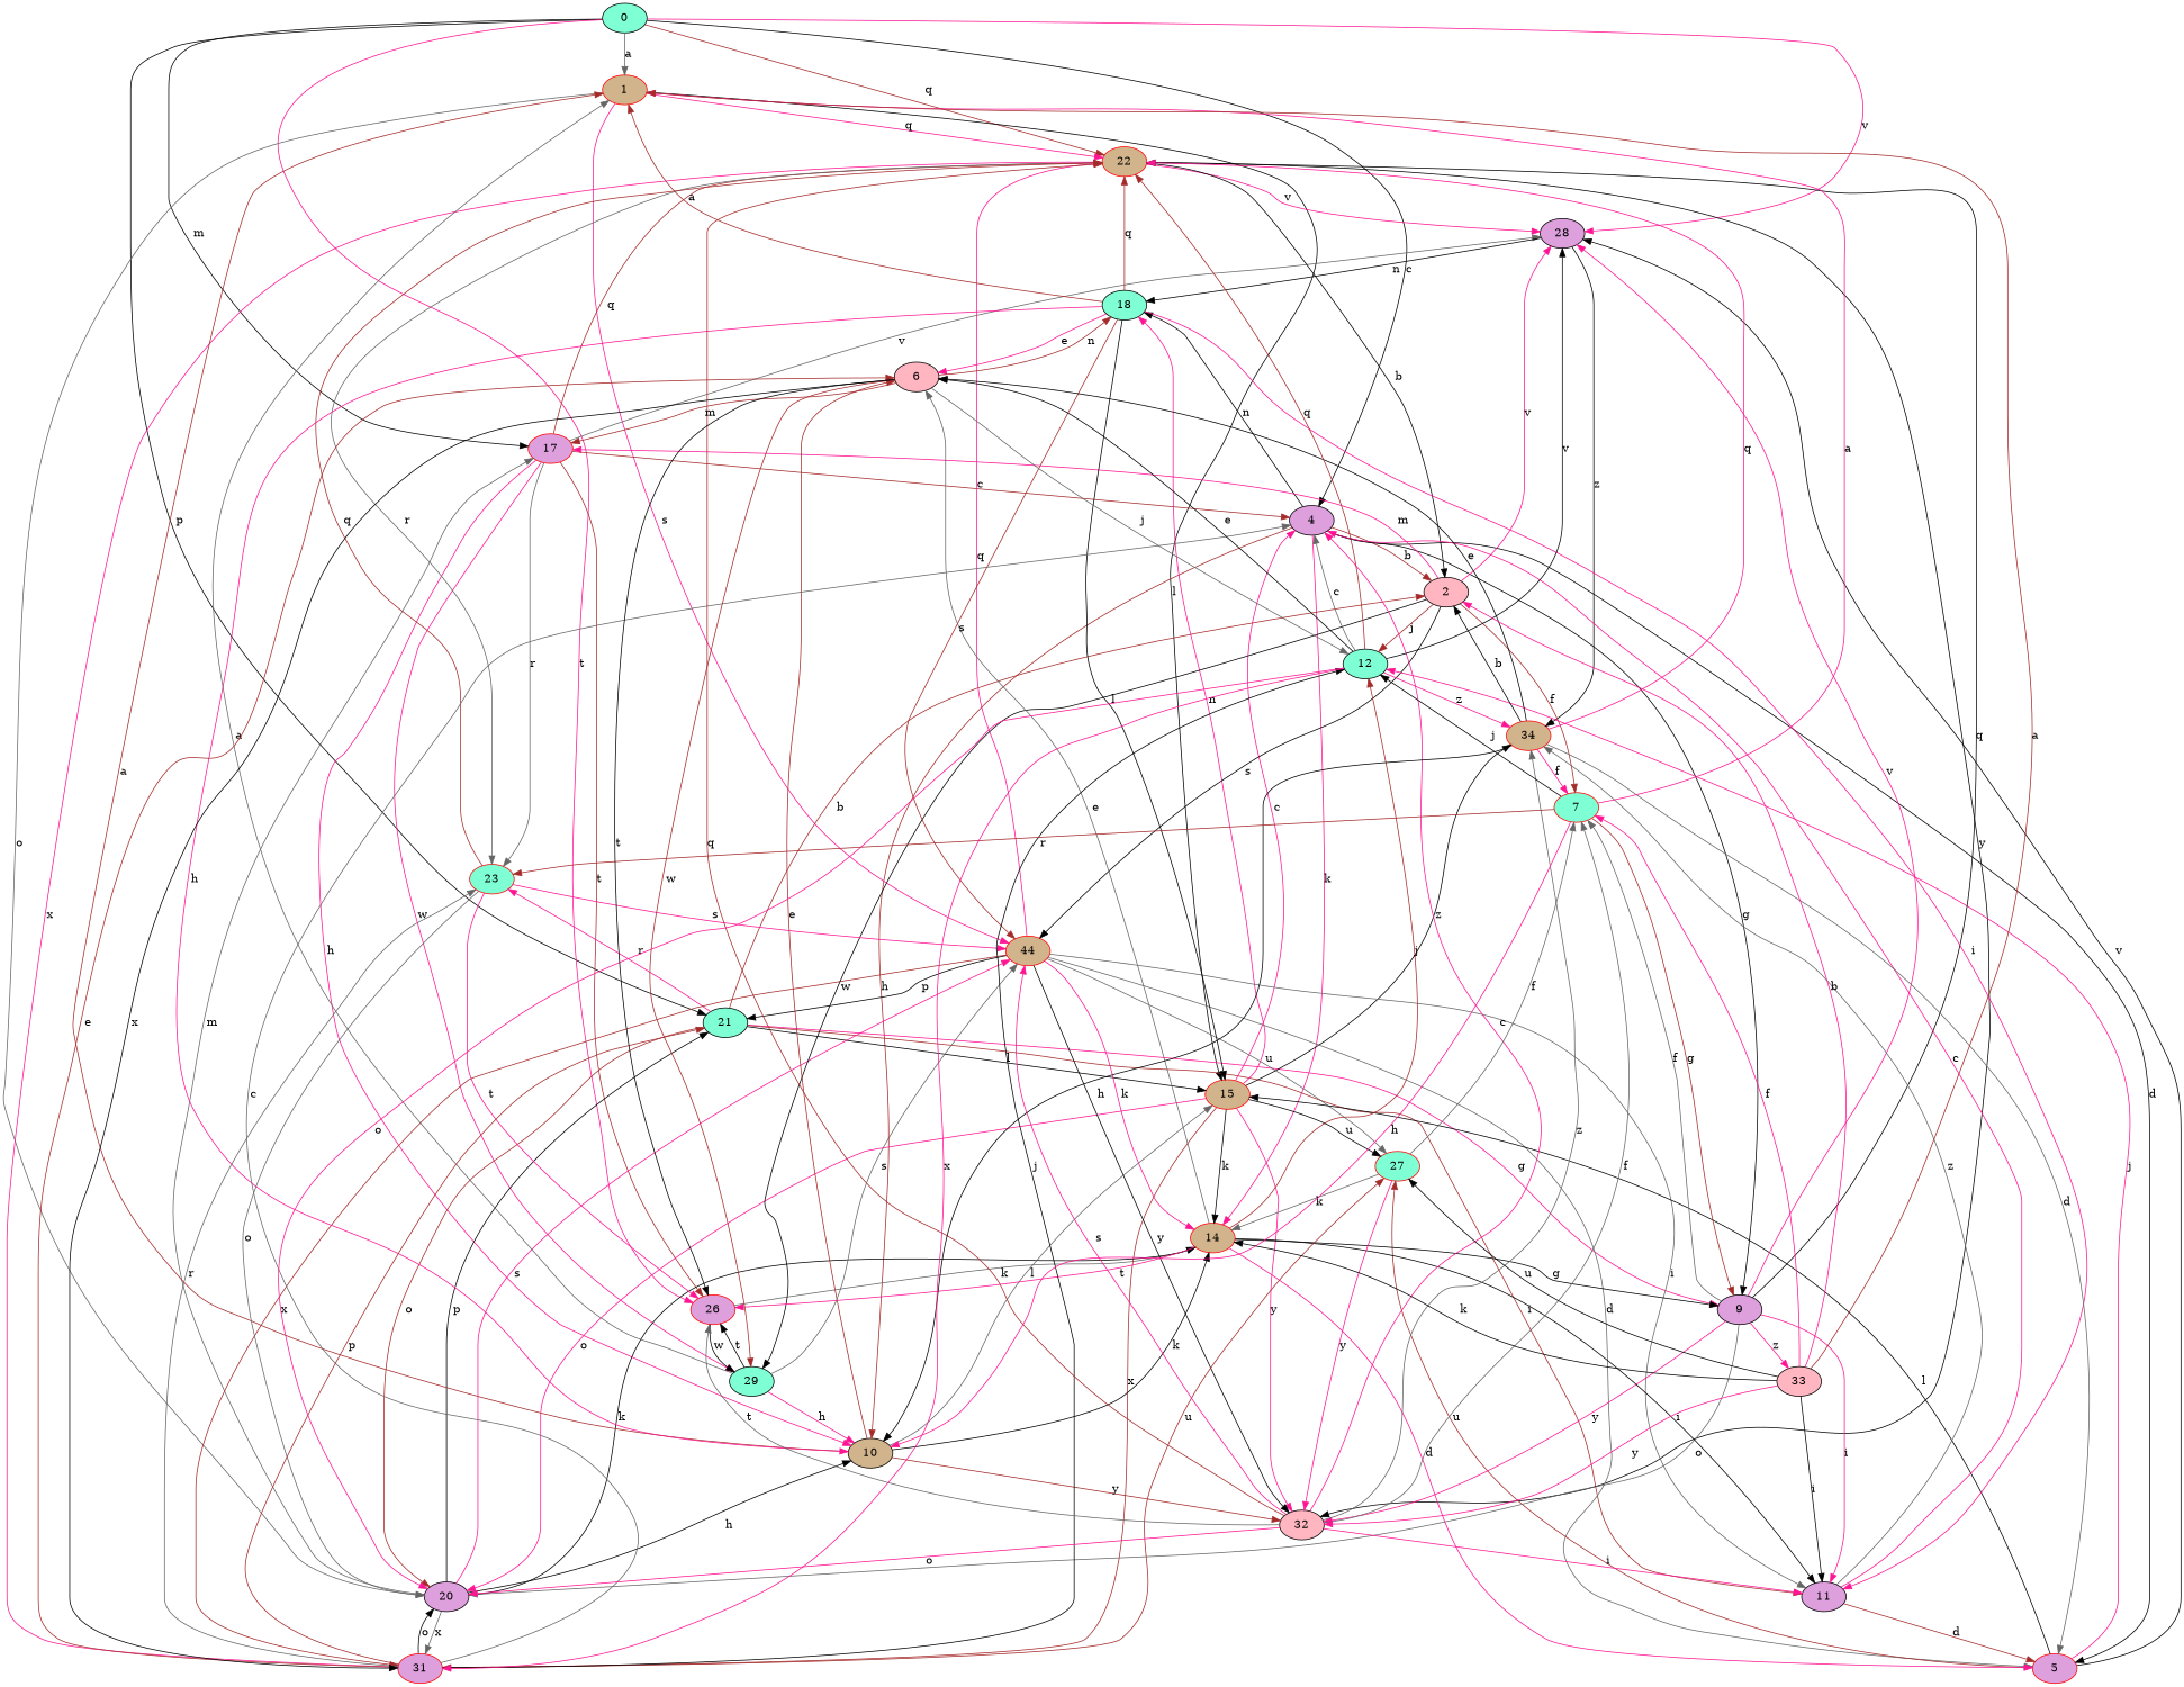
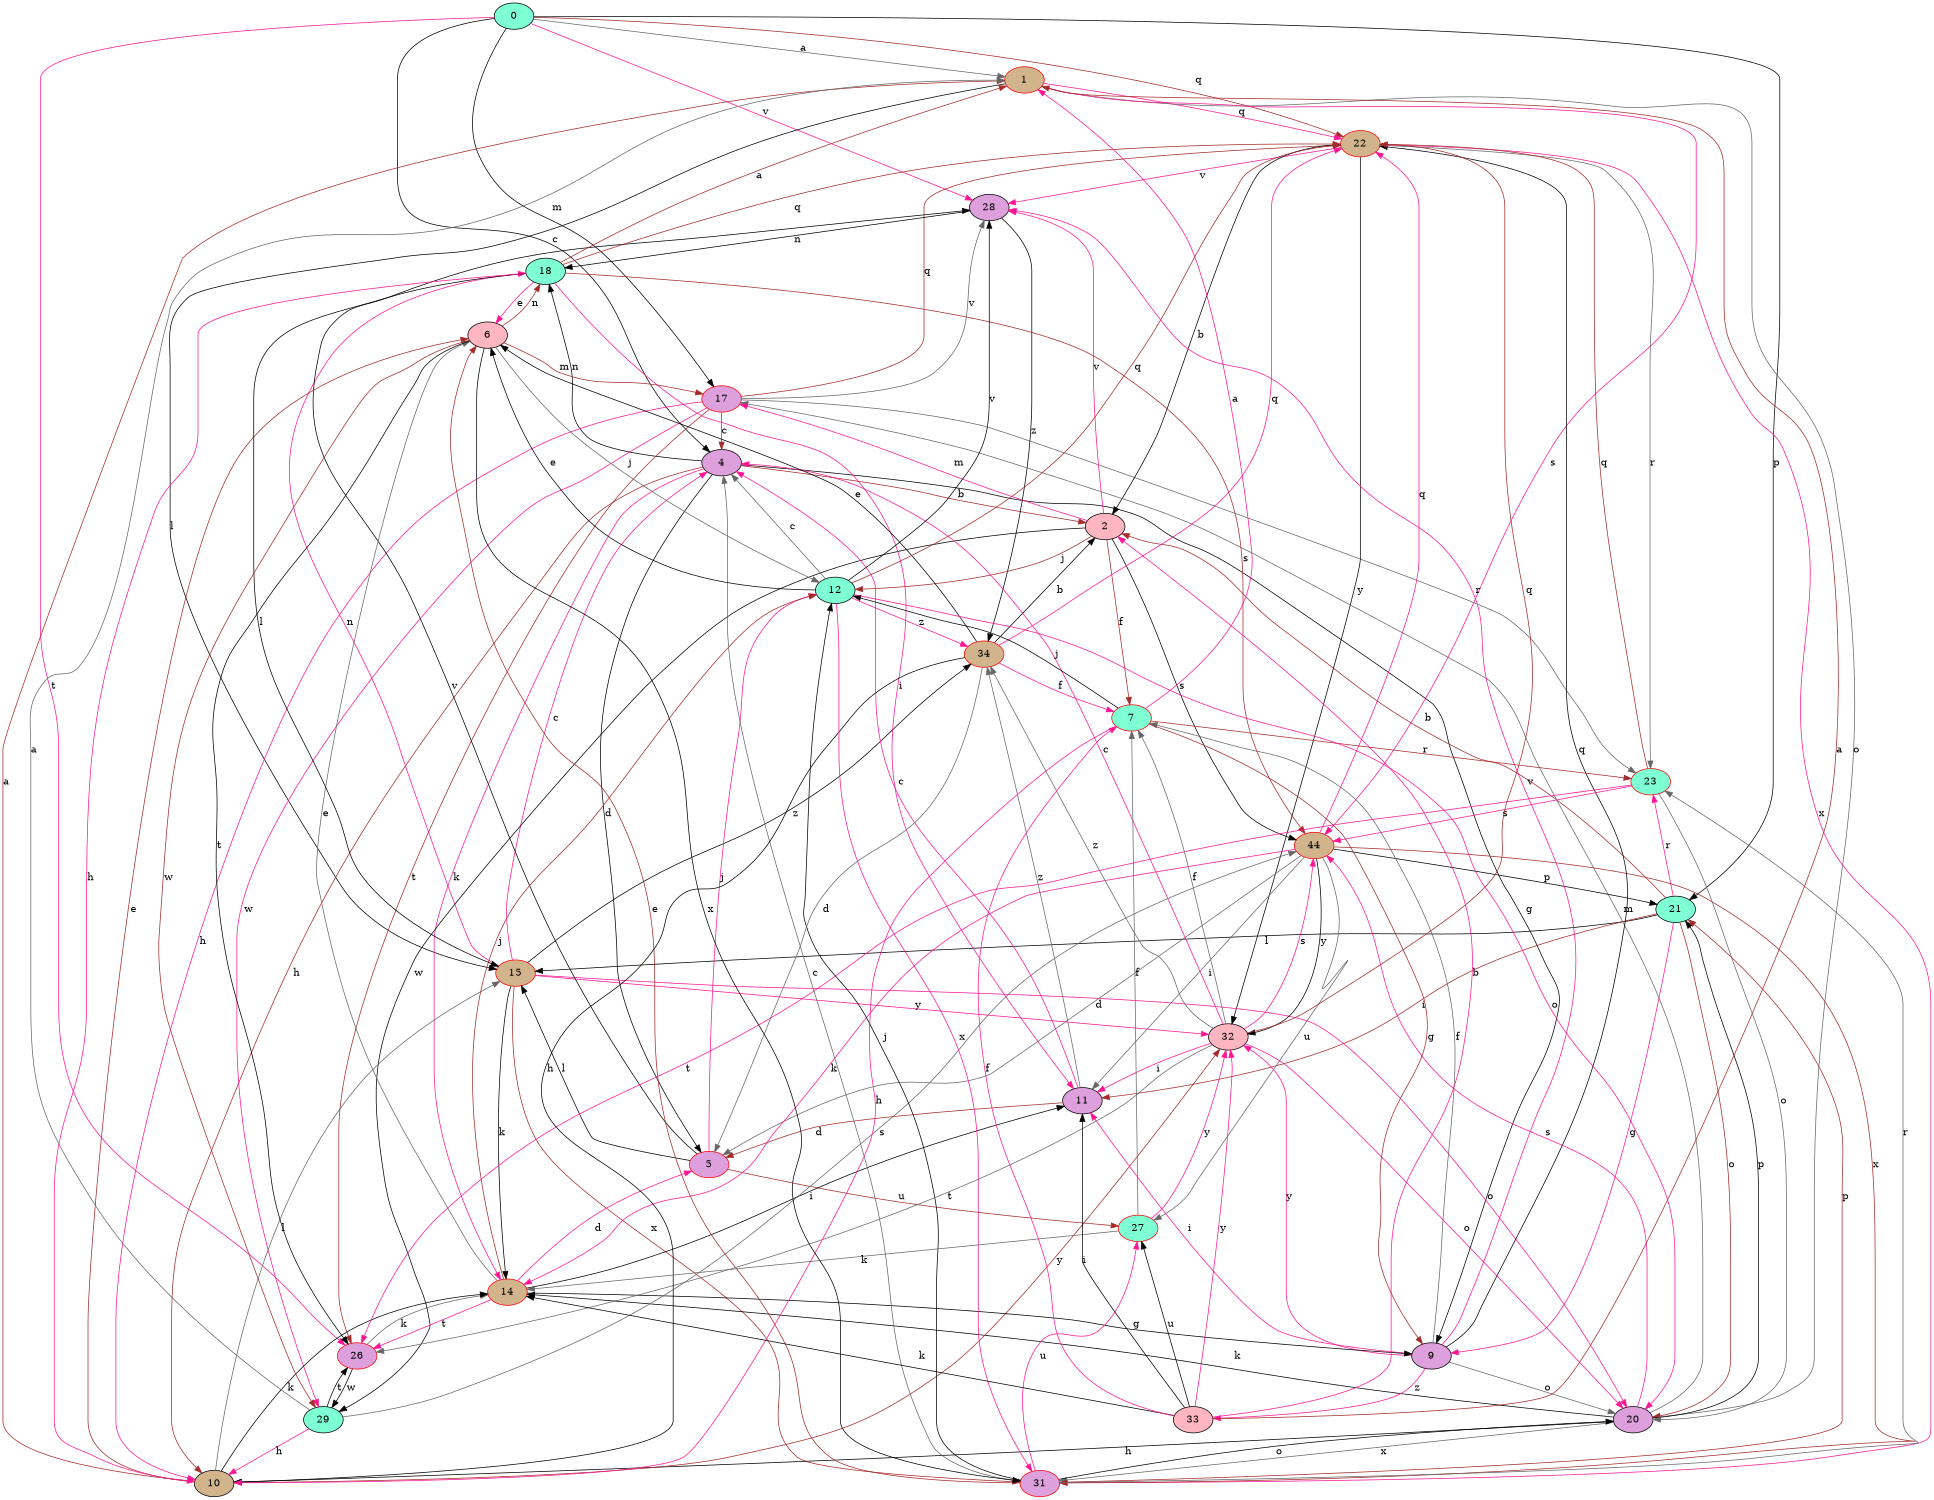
  strict digraph {
    node [color=black fillcolor=plum style=filled]
    edge [color=deeppink]
    0 [fillcolor=aquamarine]
    1 [color=red fillcolor=tan]
    4
    17 [color=red]
    21 [fillcolor=aquamarine]
    22 [color=red fillcolor=tan]
    26 [color=red]
    28
    15 [color=red fillcolor=tan]
    20
    n11 [color=red fillcolor=tan label=44]
    2 [fillcolor=lightpink]
    5 [color=red]
    9
    10 [fillcolor=tan]
    14 [color=red fillcolor=tan]
    18 [fillcolor=aquamarine]
    29 [fillcolor=aquamarine]
    23 [color=red fillcolor=aquamarine]
    11
    31 [color=red]
    32 [fillcolor=lightpink]
    34 [color=red fillcolor=tan]
    27 [color=red fillcolor=aquamarine]
    7 [color=red fillcolor=aquamarine]
    12 [fillcolor=aquamarine]
    6 [fillcolor=lightpink]
    33 [fillcolor=lightpink]
    0 -> 1 [color=gray40 label=a]
    0 -> 4 [color=black label=c]
    0 -> 17 [color=black label=m]
    0 -> 21 [color=black label=p]
    0 -> 22 [color=brown label=q]
    0 -> 26 [label=t]
    0 -> 28 [label=v]
    1 -> 22 [label=q]
    1 -> 15 [color=black label=l]
    1 -> 20 [color=gray40 label=o]
    1 -> n11 [label=s]
    4 -> 2 [color=brown label=b]
    4 -> 5 [color=black label=d]
    4 -> 9 [color=black label=g]
    4 -> 10 [color=brown label=h]
    4 -> 14 [label=k]
    4 -> 18 [color=black label=n]
    17 -> 4 [color=brown label=c]
    17 -> 22 [color=brown label=q]
    17 -> 26 [color=brown label=t]
    17 -> 28 [color=gray40 label=v]
    17 -> 10 [label=h]
    17 -> 29 [label=w]
    17 -> 23 [color=gray40 label=r]
    21 -> 15 [color=black label=l]
    21 -> 20 [color=brown label=o]
    21 -> 2 [color=brown label=b]
    21 -> 9 [label=g]
    21 -> 23 [label=r]
    21 -> 11 [color=brown label=i]
    22 -> 28 [label=v]
    22 -> 2 [color=black label=b]
    22 -> 23 [color=gray40 label=r]
    22 -> 31 [label=x]
    22 -> 32 [color=black label=y]
    26 -> 14 [color=gray40 label=k]
    26 -> 29 [color=black label=w]
    28 -> 18 [color=black label=n]
    28 -> 34 [color=black label=z]
    15 -> 4 [label=c]
    15 -> 20 [label=o]
    15 -> 14 [color=black label=k]
    15 -> 18 [label=n]
    15 -> 31 [color=brown label=x]
    15 -> 32 [label=y]
    15 -> 34 [color=black label=z]
-   15 -> 27 [color=black label=u]
    20 -> 17 [color=gray40 label=m]
    20 -> 21 [color=black label=p]
    20 -> n11 [label=s]
    20 -> 10 [color=black label=h]
    20 -> 14 [color=black label=k]
    20 -> 31 [color=gray40 label=x]
    n11 -> 21 [color=black label=p]
    n11 -> 22 [label=q]
    n11 -> 5 [color=gray40 label=d]
    n11 -> 14 [label=k]
    n11 -> 11 [color=gray40 label=i]
    n11 -> 31 [color=brown label=x]
    n11 -> 32 [color=black label=y]
    n11 -> 27 [color=gray40 label=u]
    2 -> 17 [label=m]
    2 -> 28 [label=v]
    2 -> n11 [color=black label=s]
    2 -> 29 [color=black label=w]
    2 -> 7 [color=brown label=f]
    2 -> 12 [color=brown label=j]
    5 -> 28 [color=black label=v]
    5 -> 15 [color=black label=l]
    5 -> 27 [color=brown label=u]
    5 -> 12 [label=j]
    9 -> 22 [color=black label=q]
    9 -> 28 [label=v]
    9 -> 20 [color=gray40 label=o]
    9 -> 11 [label=i]
    9 -> 32 [label=y]
    9 -> 7 [color=gray40 label=f]
    9 -> 33 [label=z]
    10 -> 1 [color=brown label=a]
    10 -> 15 [color=gray40 label=l]
    10 -> 14 [color=black label=k]
    10 -> 32 [color=brown label=y]
    10 -> 6 [color=brown label=e]
    14 -> 26 [label=t]
    14 -> 5 [label=d]
    14 -> 9 [color=black label=g]
    14 -> 11 [color=black label=i]
    14 -> 12 [color=brown label=j]
    14 -> 6 [color=gray40 label=e]
    18 -> 1 [color=brown label=a]
    18 -> 22 [color=brown label=q]
    18 -> 15 [color=black label=l]
    18 -> n11 [color=brown label=s]
    18 -> 10 [label=h]
    18 -> 11 [label=i]
    18 -> 6 [label=e]
    29 -> 1 [color=gray40 label=a]
    29 -> 26 [color=black label=t]
    29 -> n11 [color=gray40 label=s]
    29 -> 10 [label=h]
    23 -> 22 [color=brown label=q]
    23 -> 26 [label=t]
    23 -> 20 [color=gray40 label=o]
    23 -> n11 [label=s]
    11 -> 4 [label=c]
    11 -> 5 [color=brown label=d]
    11 -> 34 [color=gray40 label=z]
    31 -> 4 [color=gray40 label=c]
    31 -> 21 [color=brown label=p]
    31 -> 20 [color=black label=o]
    31 -> 23 [color=gray40 label=r]
-   31 -> 27 [color=brown label=u]
+   31 -> 27 [label=u]
    31 -> 12 [color=black label=j]
    31 -> 6 [color=brown label=e]
    32 -> 4 [label=c]
    32 -> 22 [color=brown label=q]
    32 -> 26 [color=gray40 label=t]
    32 -> 20 [label=o]
    32 -> n11 [label=s]
    32 -> 11 [label=i]
    32 -> 34 [color=gray40 label=z]
    32 -> 7 [color=gray40 label=f]
    34 -> 22 [label=q]
    34 -> 2 [color=black label=b]
    34 -> 5 [color=gray40 label=d]
    34 -> 10 [color=black label=h]
    34 -> 7 [label=f]
    34 -> 6 [color=black label=e]
    27 -> 14 [color=gray40 label=k]
    27 -> 32 [label=y]
    27 -> 7 [color=gray40 label=f]
    7 -> 1 [label=a]
    7 -> 9 [color=brown label=g]
    7 -> 10 [label=h]
    7 -> 23 [color=brown label=r]
    7 -> 12 [color=black label=j]
    12 -> 4 [color=gray40 label=c]
    12 -> 22 [color=brown label=q]
    12 -> 28 [color=black label=v]
    12 -> 20 [label=o]
    12 -> 31 [label=x]
    12 -> 34 [label=z]
    12 -> 6 [color=black label=e]
    6 -> 17 [color=brown label=m]
    6 -> 26 [color=black label=t]
    6 -> 18 [color=brown label=n]
    6 -> 29 [color=brown label=w]
    6 -> 31 [color=black label=x]
    6 -> 12 [color=gray40 label=j]
    33 -> 1 [color=brown label=a]
    33 -> 2 [label=b]
    33 -> 14 [color=black label=k]
    33 -> 11 [color=black label=i]
    33 -> 32 [label=y]
    33 -> 27 [color=black label=u]
    33 -> 7 [label=f]
  }
